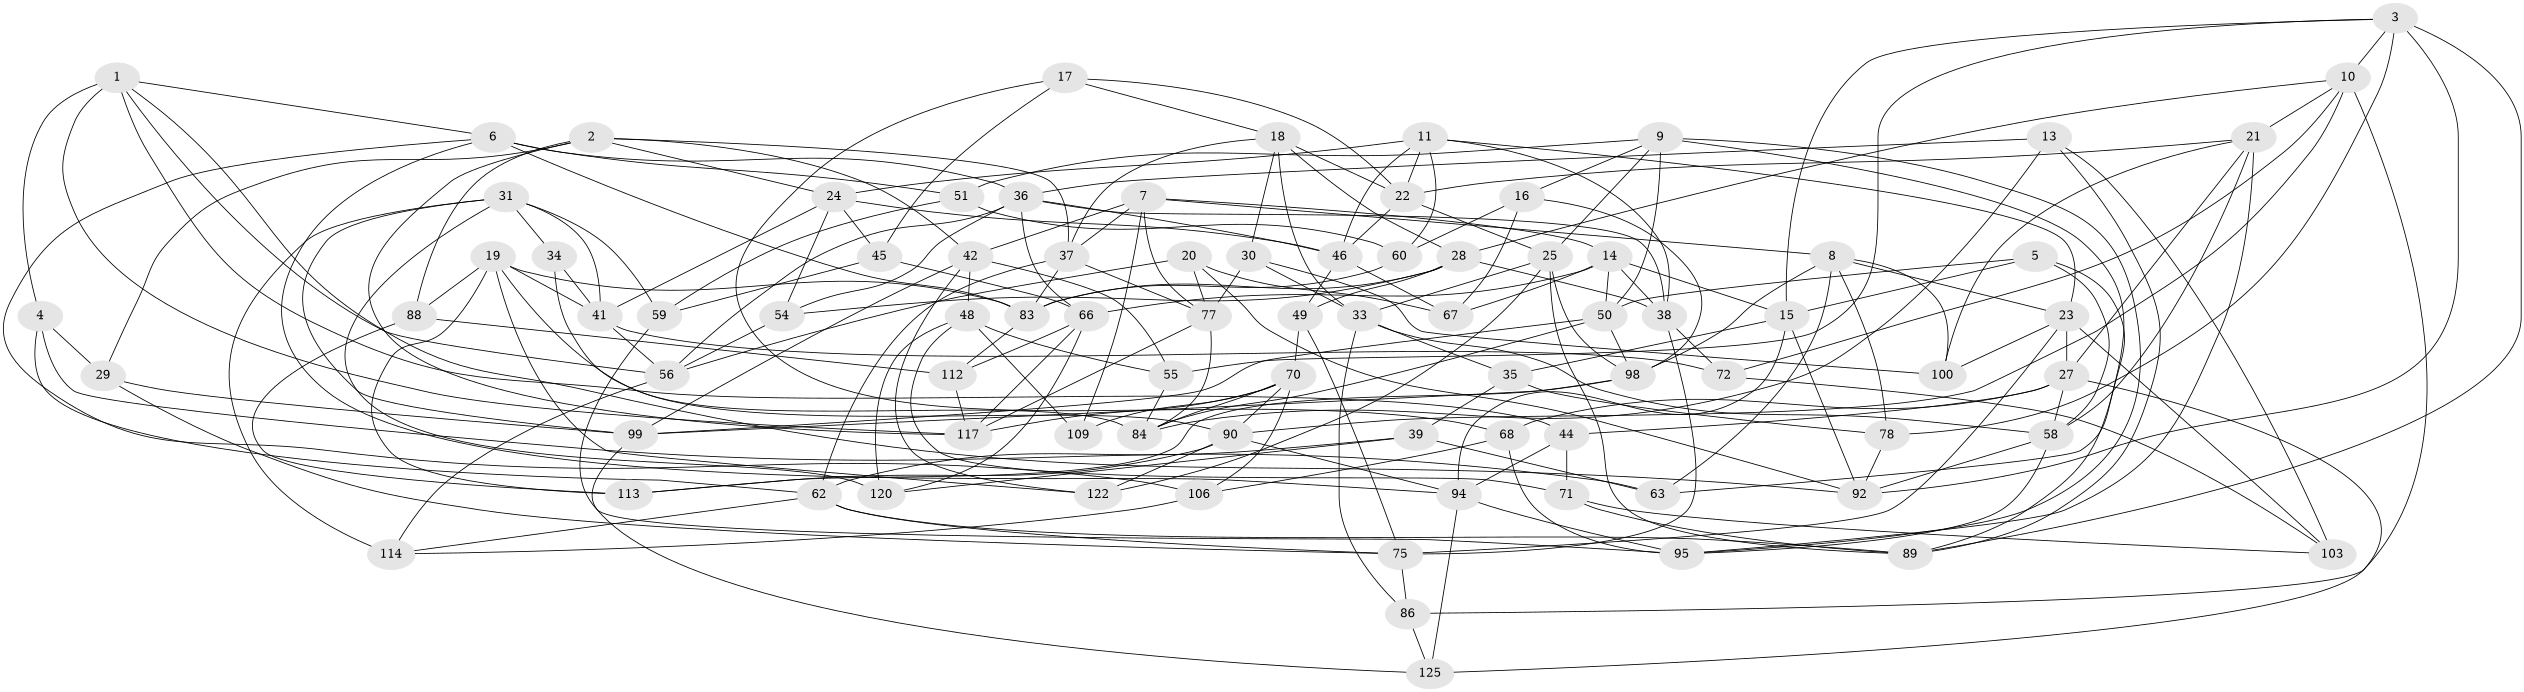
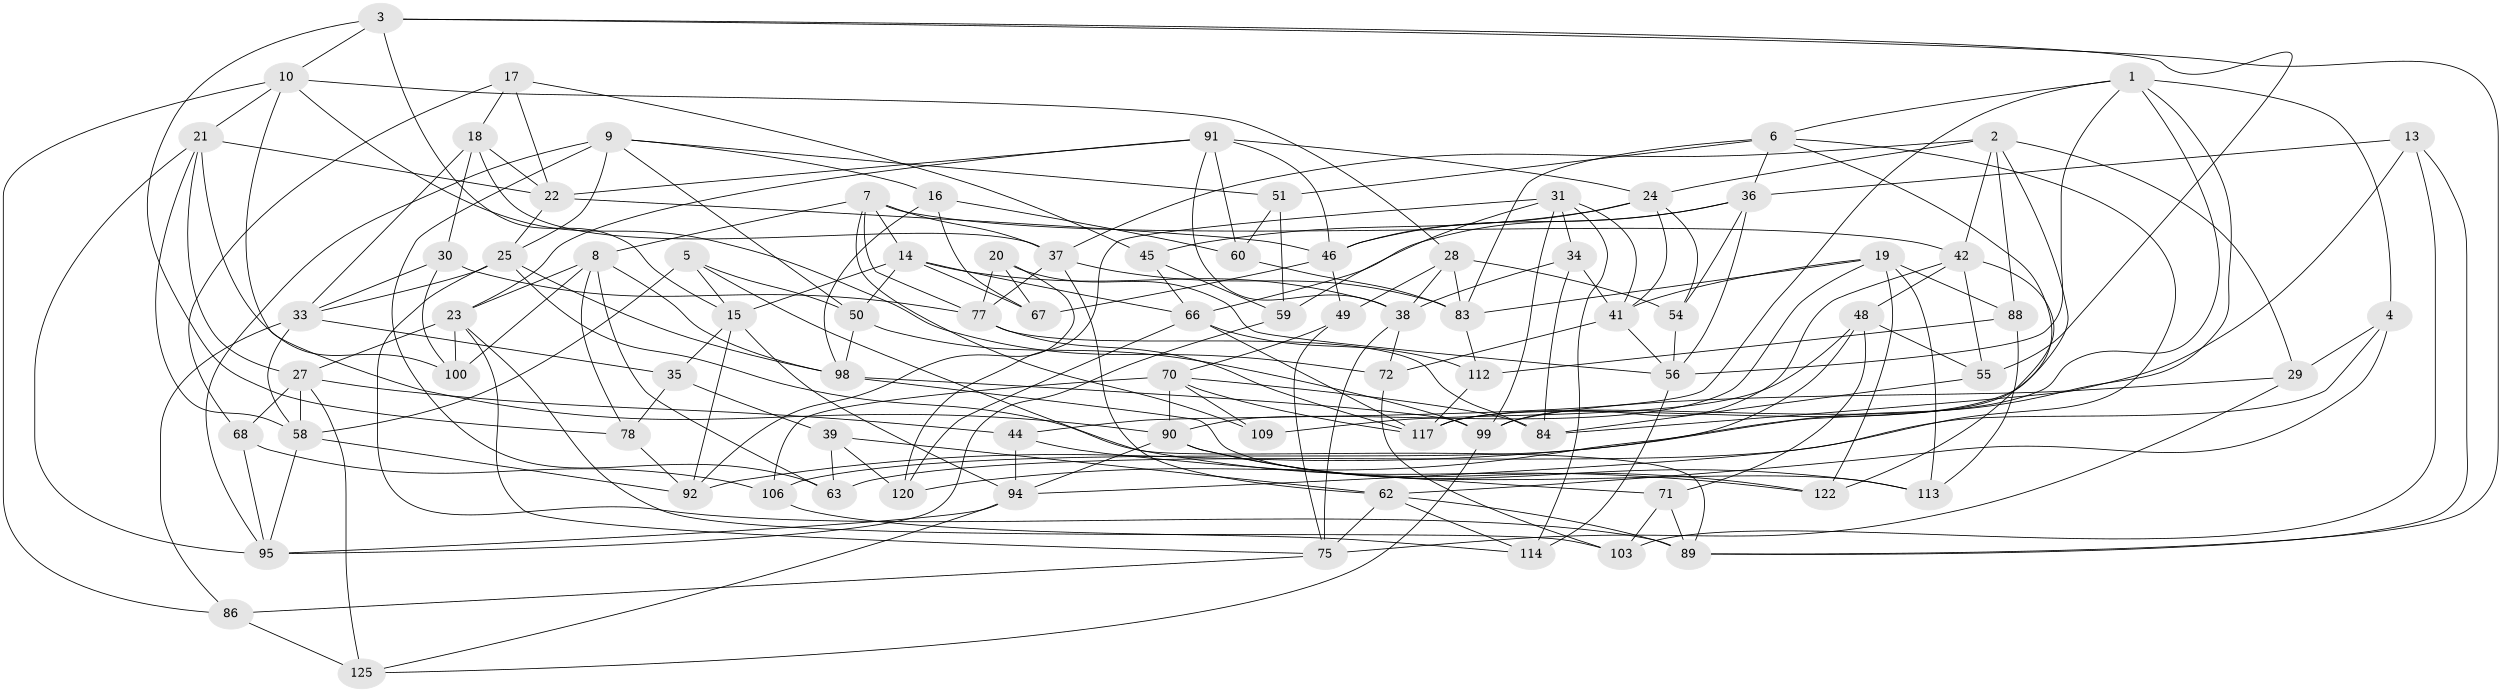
  graph {
    node [color=gray90 style=filled]
    1 [super="+124"]
    4
    6 [super="+26"]
    44
    56 [super="+68"]
    92 [super="+97"]
    117 [super="+130"]
    29
    62 [super="+79"]
    63
    36 [super="+111"]
    51
    83 [super="+96"]
    94 [super="+127"]
    106
    71
    114
    2 [super="+12"]
    24 [super="+129"]
    37 [super="+91"]
    42 [super="+105"]
    88
    46 [super="+57"]
    45
    41 [super="+121"]
    54
    75 [super="+81"]
    99 [super="+101"]
    77 [super="+110"]
    55
    122
    48 [super="+119"]
    113
    112
    3 [super="+82"]
    10 [super="+73"]
    15 [super="+104"]
    78
    89 [super="+93"]
    21 [super="+47"]
    28 [super="+87"]
    72
    86
    90 [super="+123"]
    35
    84 [super="+128"]
    5
    50 [super="+131"]
    58 [super="+102"]
    98 [super="+115"]
    95 [super="+126"]
    66 [super="+74"]
    60
    59
    125
    7 [super="+32"]
    8 [super="+69"]
    14 [super="+118"]
    109
    23 [super="+43"]
    100
    38 [super="+80"]
    67
    103
    27 [super="+108"]
    9 [super="+85"]
    16
    25 [super="+52"]
    33 [super="+40"]
    22 [super="+53"]
    49
-   11 [super="+76"]
+   11 [super="+76" label=91]
    13
    120
    39
    18 [super="+107"]
    30
    17
    n79 [label=68]
    19 [super="+61"]
    20
    70 [super="+116"]
    31 [super="+64"]
    34
    1 -- 4
    1 -- 6
    1 -- 44
    1 -- 56
    1 -- 92
    1 -- 117
    4 -- 29
    4 -- 62
    4 -- 63
    6 -- 36
    6 -- 51
    6 -- 83
    6 -- 94
    6 -- 106
    44 -- 94
    44 -- 71
    56 -- 114
    29 -- 75
    29 -- 99
    62 -- 114
    62 -- 75
    62 -- 89
    36 -- 56
    36 -- 46
    36 -- 54
    36 -- 66
    51 -- 60
    51 -- 59
    83 -- 112
    94 -- 95
    94 -- 125
    106 -- 114
    71 -- 89
    71 -- 103
    2 -- 117
    2 -- 29
    2 -- 24
    2 -- 37
    2 -- 42
    2 -- 88
    24 -- 46
    24 -- 45
    24 -- 41
    24 -- 54
    37 -- 62
    37 -- 83
    37 -- 77
    42 -- 99
    42 -- 55
    42 -- 122
    42 -- 48
    88 -- 113
    88 -- 112
    46 -- 67
    46 -- 49
    45 -- 66
    45 -- 59
    41 -- 56
    41 -- 72
    54 -- 56
    75 -- 86
    99 -- 125
    77 -- 117
    77 -- 84
    55 -- 84
    48 -- 71
    48 -- 55
    48 -- 109 [weight=2]
    48 -- 120
    112 -- 117
-   3 -- 92
    3 -- 55
    3 -- 10
    3 -- 15
    3 -- 78
    3 -- 89
    10 -- 21
    10 -- 28
    10 -- 72
    10 -- 86
    10 -- 90
    15 -- 92
    15 -- 94
    15 -- 35
    78 -- 92
    21 -- 58
    21 -- 95
    21 -- 100
    21 -- 27
    21 -- 22
    28 -- 83
    28 -- 54
    28 -- 38
    28 -- 49
    72 -- 103
    86 -- 125
    90 -- 94
    90 -- 122
    90 -- 113
    35 -- 78
    35 -- 39
    5 -- 15
    5 -- 89
    5 -- 50
    5 -- 58
    50 -- 99
-   50 -- 84
    50 -- 98
    58 -- 92
    58 -- 95
    98 -- 99
    98 -- 113
    66 -- 117
    66 -- 112
    66 -- 120
    60 -- 83
    59 -- 95
    7 -- 37
    7 -- 42
    7 -- 77
    7 -- 8
    7 -- 14
    7 -- 109
    8 -- 63
    8 -- 78
    8 -- 98
    8 -- 23
    8 -- 100
    14 -- 15
    14 -- 50
    14 -- 66
    14 -- 38
    14 -- 67
    23 -- 75
    23 -- 100
    23 -- 103
    23 -- 27
    38 -- 75
    38 -- 72
    27 -- 44
    27 -- 58
    27 -- 125
    27 -- n79
    9 -- 63
    9 -- 51
    9 -- 50
    9 -- 95
    9 -- 16
    9 -- 25
    16 -- 98
    16 -- 60
    16 -- 67
    25 -- 122
    25 -- 89
    25 -- 98
    25 -- 33
    33 -- 86
    33 -- 35
    33 -- 58
    22 -- 46
    22 -- 25
    49 -- 75
    49 -- 70
    11 -- 24
    11 -- 46
    11 -- 60
    11 -- 23
    11 -- 38
    11 -- 22
    13 -- 36
    13 -- 89
    13 -- 84
    13 -- 103
    39 -- 62
    39 -- 63
    39 -- 120
    18 -- 37
-   18 -- 28
    18 -- 33
    18 -- 22
    18 -- 30
    30 -- 77
    30 -- 100
    30 -- 33
    17 -- 45
    17 -- 22
    17 -- 18
    17 -- n79
    n79 -- 106
    n79 -- 95
    19 -- 83
    19 -- 88
    19 -- 41
    19 -- 122
    19 -- 113
    19 -- 90
    20 -- 56
    20 -- 92
    20 -- 77
    20 -- 67
    70 -- 117
    70 -- 106
    70 -- 90
    70 -- 84
    70 -- 109
    31 -- 114
    31 -- 41
    31 -- 99
    31 -- 59
    31 -- 120
    31 -- 34
    34 -- 41
    34 -- 84
-   36 -- 38
+   34 -- 38
  }
